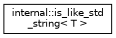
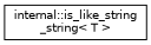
  digraph {
    rankdir=LR
-   n1 [color=black fillcolor=white fontname=Helvetica fontsize=10 height=0.2 label="internal::is_like_std\l_string\< T \>" shape=record style=filled width=0.4]
+   n1 [color=black fillcolor=white fontname=Helvetica fontsize=10 height=0.2 label="internal::is_like_string\l_string\< T \>" shape=record style=filled width=0.4]
  }
